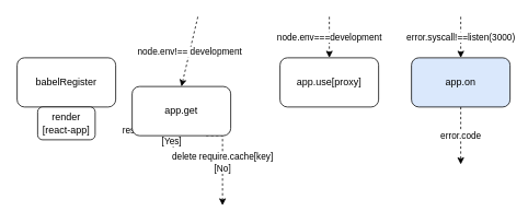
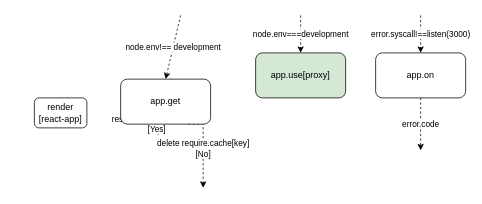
  <mxCell id="0" />
  <mxCell id="1" parent="0" />
- <mxCell id="2" value="babelRegister" style="rounded=1;whiteSpace=wrap;html=1;" parent="1" vertex="1"><mxGeometry x="20" y="70" width="120" height="60" as="geometry" /></mxCell>
  <mxCell id="3" value="render&lt;br&gt;[react-app]" style="rounded=1;whiteSpace=wrap;html=1;" parent="1" vertex="1"><mxGeometry x="45" y="130" width="70" height="40" as="geometry" /></mxCell>
  <mxCell id="4" value="res.send(render(req,url))&lt;br&gt;[Yes]" style="edgeStyle=orthogonalEdgeStyle;rounded=0;orthogonalLoop=1;jettySize=auto;html=1;exitX=0.25;exitY=1;exitDx=0;exitDy=0;dashed=1;" parent="1" source="6" edge="1"><mxGeometry relative="1" as="geometry"><mxPoint x="210" y="180" as="targetPoint" /></mxGeometry></mxCell>
  <mxCell id="5" value="delete require.cache[key]&lt;br&gt;[No]" style="edgeStyle=orthogonalEdgeStyle;rounded=0;orthogonalLoop=1;jettySize=auto;html=1;exitX=0.75;exitY=1;exitDx=0;exitDy=0;dashed=1;" parent="1" source="6" edge="1"><mxGeometry relative="1" as="geometry"><mxPoint x="270" y="250" as="targetPoint" /><Array as="points"><mxPoint x="270" y="200" /><mxPoint x="270" y="200" /></Array></mxGeometry></mxCell>
  <mxCell id="6" value="app.get" style="rounded=1;whiteSpace=wrap;html=1;" parent="1" vertex="1"><mxGeometry x="160" y="105" width="120" height="60" as="geometry" /></mxCell>
  <mxCell id="7" value="node.env!== development" style="endArrow=classic;html=1;entryX=0.5;entryY=0;entryDx=0;entryDy=0;dashed=1;" parent="1" target="6" edge="1"><mxGeometry width="50" height="50" relative="1" as="geometry"><mxPoint x="240" y="20" as="sourcePoint" /><mxPoint x="70" y="190" as="targetPoint" /></mxGeometry></mxCell>
- <mxCell id="8" value="app.use[proxy]" style="rounded=1;whiteSpace=wrap;html=1;" parent="1" vertex="1"><mxGeometry x="340" y="70" width="120" height="60" as="geometry" /></mxCell>
+ <mxCell id="8" value="app.use[proxy]" style="rounded=1;whiteSpace=wrap;html=1;fillColor=#d5e8d4;" parent="1" vertex="1"><mxGeometry x="340" y="70" width="120" height="60" as="geometry" /></mxCell>
  <mxCell id="9" value="node.env===development" style="endArrow=classic;html=1;dashed=1;entryX=0.5;entryY=0;entryDx=0;entryDy=0;" parent="1" target="8" edge="1"><mxGeometry width="50" height="50" relative="1" as="geometry"><mxPoint x="400" y="20" as="sourcePoint" /><mxPoint x="70" y="280" as="targetPoint" /></mxGeometry></mxCell>
  <mxCell id="10" value="error.code" style="edgeStyle=orthogonalEdgeStyle;rounded=0;orthogonalLoop=1;jettySize=auto;html=1;exitX=0.5;exitY=1;exitDx=0;exitDy=0;dashed=1;" parent="1" source="11" edge="1"><mxGeometry relative="1" as="geometry"><mxPoint x="560" y="200" as="targetPoint" /></mxGeometry></mxCell>
- <mxCell id="11" value="app.on" style="rounded=1;whiteSpace=wrap;html=1;fillColor=#dae8fc;" parent="1" vertex="1"><mxGeometry x="500" y="70" width="120" height="60" as="geometry" /></mxCell>
+ <mxCell id="11" value="app.on" style="rounded=1;whiteSpace=wrap;html=1;" parent="1" vertex="1"><mxGeometry x="500" y="70" width="120" height="60" as="geometry" /></mxCell>
  <mxCell id="12" value="error.syscall!==listen(3000)" style="endArrow=classic;html=1;dashed=1;entryX=0.5;entryY=0;entryDx=0;entryDy=0;" parent="1" target="11" edge="1"><mxGeometry width="50" height="50" relative="1" as="geometry"><mxPoint x="560" y="20" as="sourcePoint" /><mxPoint x="70" y="280" as="targetPoint" /></mxGeometry></mxCell>
